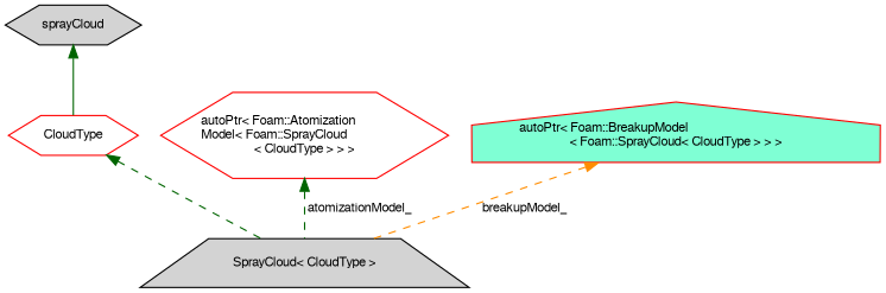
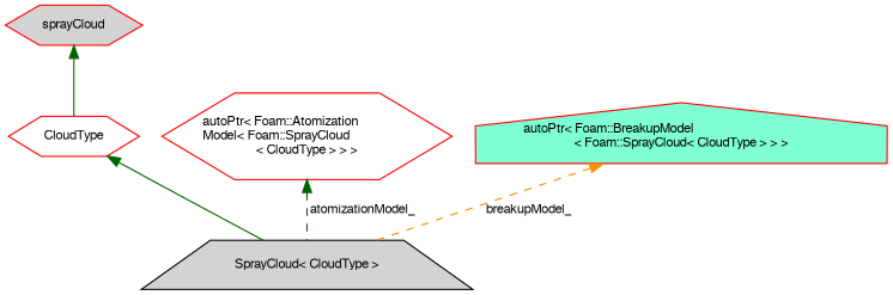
  digraph {
    rankdir=TB
    node [color=red fillcolor=lightgrey fontname=FreeSans fontsize=10 shape=hexagon style=filled]
    edge [color=darkgreen dir=back fontname=FreeSans fontsize=10 labelfontname=FreeSans labelfontsize=10 style=solid]
    n1 [color=black fontcolor=black height=0.2 label="SprayCloud\< CloudType \>" shape=trapezium width=0.4]
    n2 [fillcolor=white height=0.2 label=CloudType width=0.4]
-   n3 [color=black height=0.2 label=sprayCloud width=0.4]
+   n3 [height=0.2 label=sprayCloud width=0.4]
    n4 [fillcolor=white height=0.2 label="autoPtr\< Foam::Atomization\lModel\< Foam::SprayCloud\l\< CloudType \> \> \>" width=0.4]
    n5 [fillcolor=aquamarine height=0.2 label="autoPtr\< Foam::BreakupModel\l\< Foam::SprayCloud\< CloudType \> \> \>" shape=house width=0.4]
-   n2 -> n1 [style=dashed]
+   n2 -> n1
    n3 -> n2
    n4 -> n1 [label=" atomizationModel_" style=dashed]
    n5 -> n1 [color=darkorange label=" breakupModel_" style=dashed]
  }
